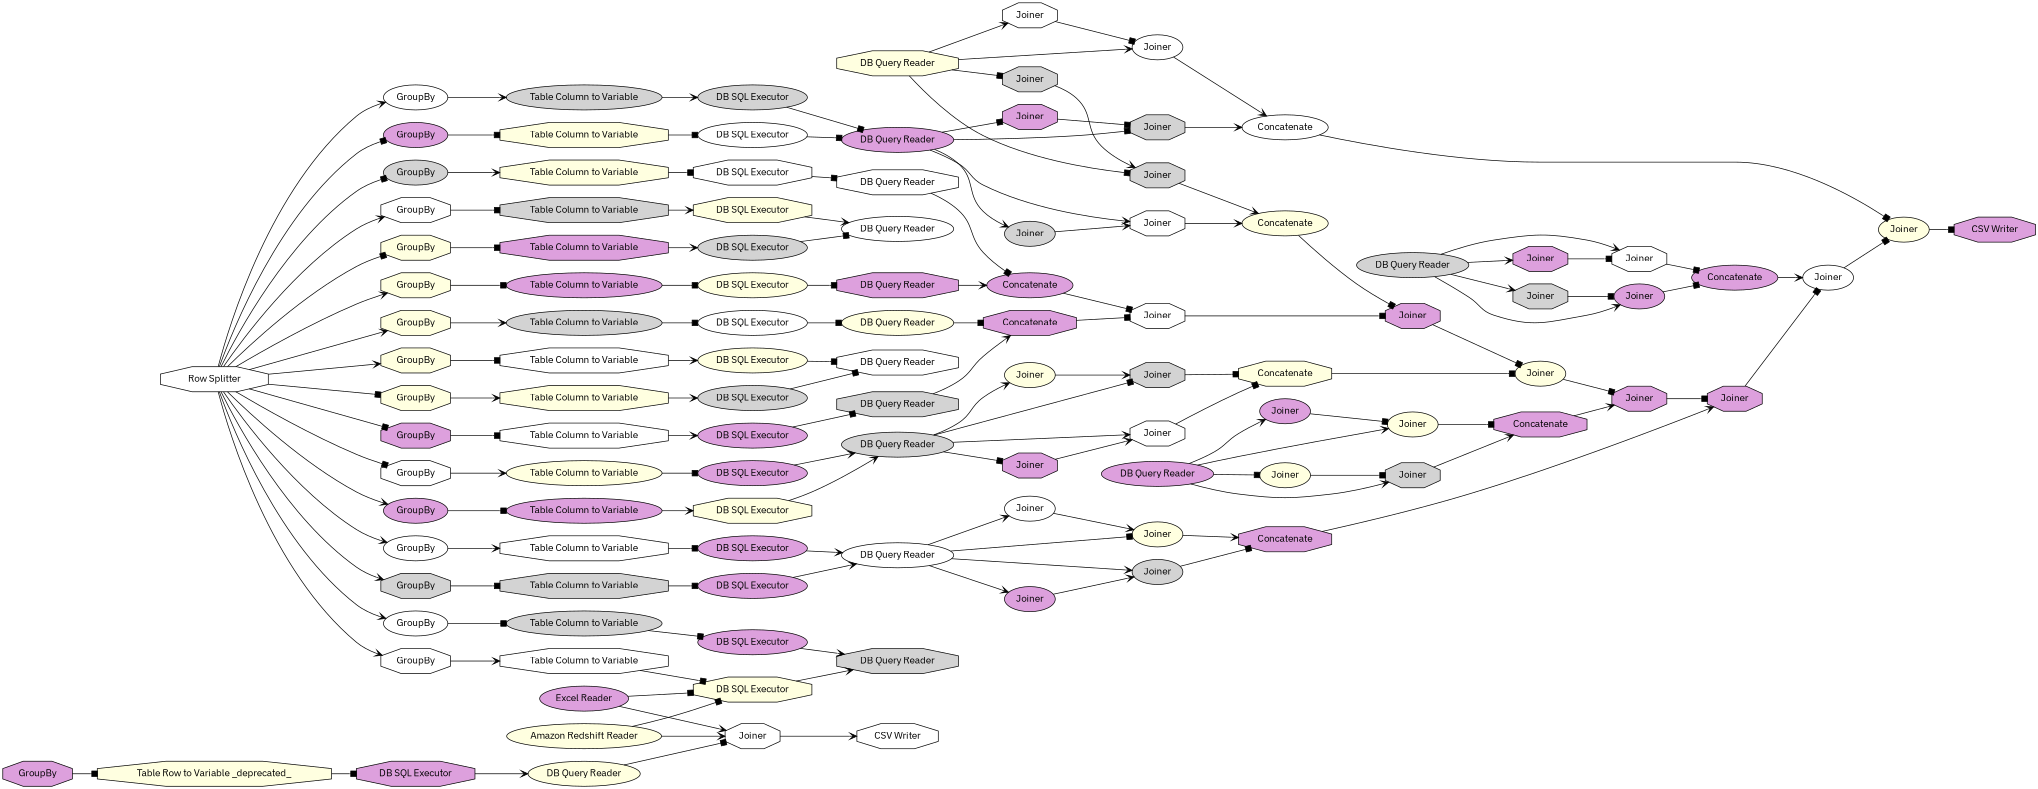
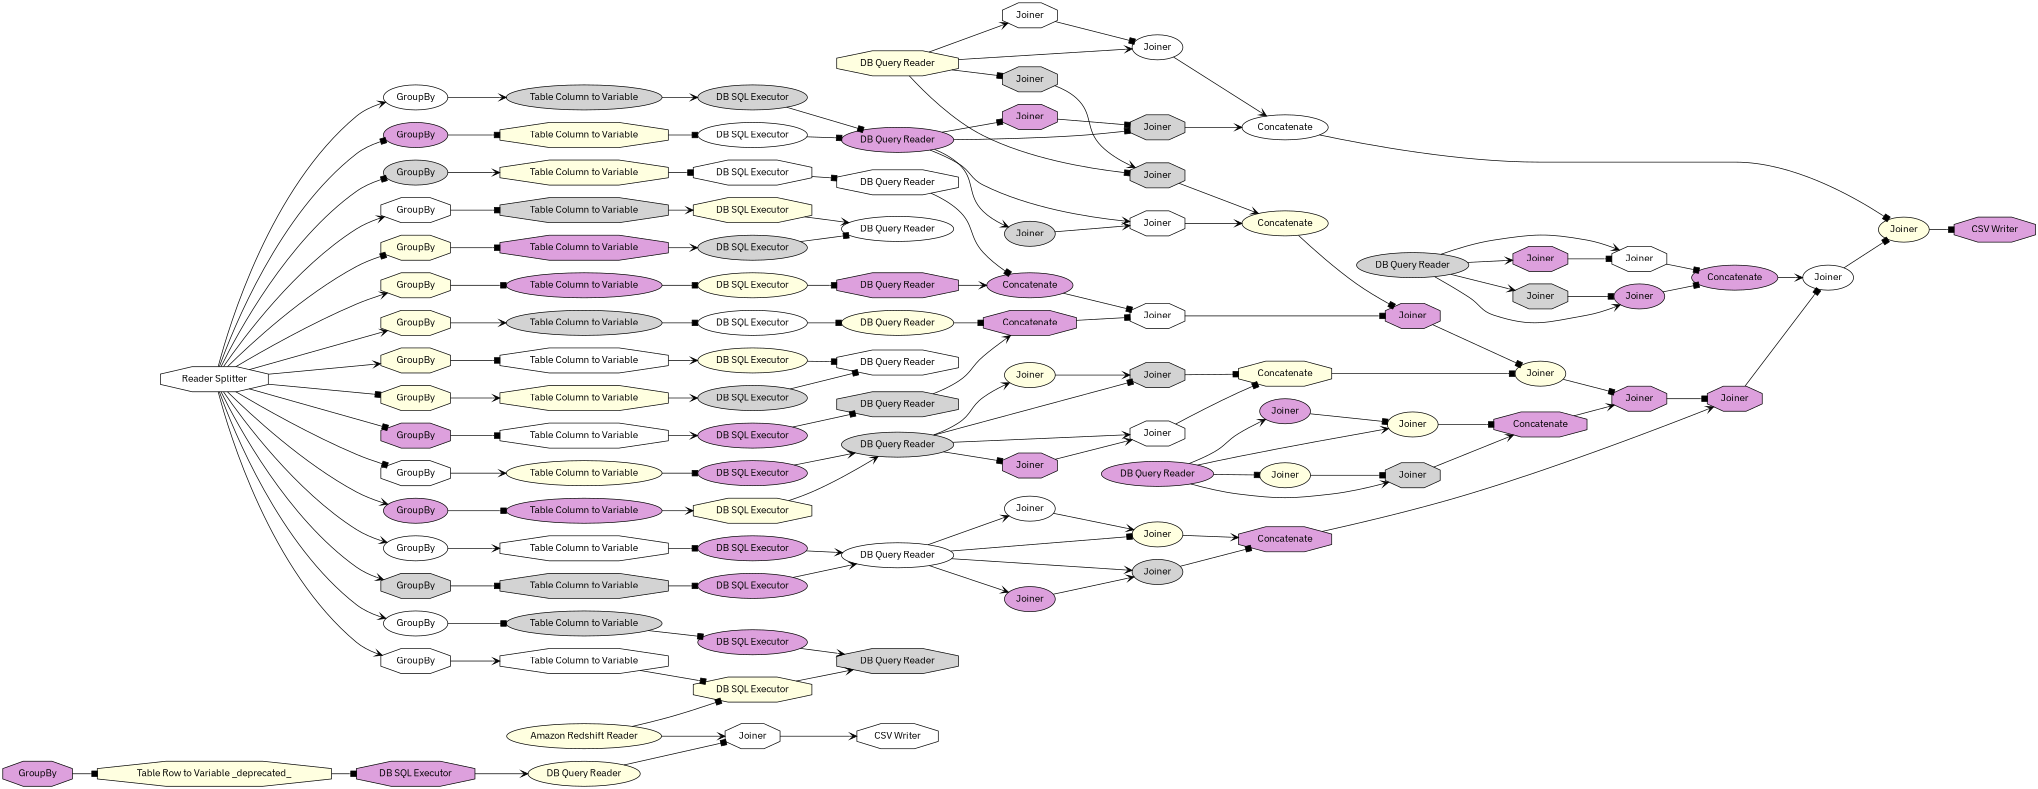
  digraph {
    fontname="IBM Plex Sans"
    rankdir=LR
    node [fillcolor=plum fontname="IBM Plex Sans" shape=octagon style=filled]
    edge [arrowhead=box fontname="IBM Plex Sans"]
    n1 [fillcolor=white label="DB Query Reader" shape=ellipse]
    n2 [fillcolor=white label=Joiner shape=ellipse]
    n3 [fillcolor=lightyellow label=Joiner shape=ellipse]
    n4 [fillcolor=lightgrey label=Joiner shape=ellipse]
    n5 [label=Joiner shape=ellipse]
    n6 [label=Concatenate]
    n7 [fillcolor=white label=Joiner]
    n8 [fillcolor=white label=Joiner shape=ellipse]
    n9 [fillcolor=white label=Concatenate shape=ellipse]
    n10 [fillcolor=lightyellow label=Joiner shape=ellipse]
    n11 [fillcolor=lightyellow label=Joiner shape=ellipse]
    n12 [label=Concatenate]
    n13 [label=Joiner]
    n14 [label=Joiner]
    n15 [label="Table Column to Variable" shape=ellipse]
    n16 [fillcolor=lightyellow label="DB SQL Executor"]
    n17 [fillcolor=lightgrey label="DB Query Reader" shape=ellipse]
    n18 [fillcolor=lightyellow label=Joiner shape=ellipse]
    n19 [fillcolor=lightgrey label=Joiner]
    n20 [fillcolor=white label=Joiner]
    n21 [label=Joiner]
    n22 [fillcolor=white label=Joiner]
    n23 [fillcolor=lightyellow label=Concatenate shape=ellipse]
    n24 [label=Joiner]
    n25 [fillcolor=lightyellow label=Joiner shape=ellipse]
    n26 [label="DB Query Reader" shape=ellipse]
    n27 [label=Joiner shape=ellipse]
    n28 [fillcolor=lightyellow label=Joiner shape=ellipse]
    n29 [fillcolor=lightgrey label=Joiner]
    n30 [fillcolor=white label=Joiner shape=ellipse]
-   n31 [fillcolor=white label="Row Splitter"]
+   n31 [fillcolor=white label="Reader Splitter"]
    n32 [fillcolor=lightyellow label=GroupBy]
    n33 [fillcolor=lightgrey label=GroupBy shape=ellipse]
    n34 [fillcolor=lightyellow label=GroupBy]
    n35 [fillcolor=lightyellow label=GroupBy]
    n36 [fillcolor=white label=GroupBy shape=ellipse]
    n37 [fillcolor=white label=GroupBy]
    n38 [label=GroupBy shape=ellipse]
    n39 [fillcolor=white label=GroupBy]
    n40 [fillcolor=white label=GroupBy]
    n41 [label=GroupBy]
    n42 [fillcolor=lightgrey label=GroupBy]
    n43 [fillcolor=lightyellow label=GroupBy]
    n44 [fillcolor=white label=GroupBy shape=ellipse]
    n45 [fillcolor=white label=GroupBy shape=ellipse]
    n46 [fillcolor=lightyellow label=GroupBy]
    n47 [label=GroupBy shape=ellipse]
    n48 [label="Table Column to Variable"]
    n49 [fillcolor=lightyellow label="Table Column to Variable"]
    n50 [fillcolor=lightgrey label="Table Column to Variable" shape=ellipse]
    n51 [fillcolor=lightyellow label="Table Column to Variable"]
    n52 [fillcolor=white label="Table Column to Variable"]
    n53 [fillcolor=white label="Table Column to Variable"]
    n54 [fillcolor=lightyellow label="Table Column to Variable"]
    n55 [fillcolor=lightgrey label="Table Column to Variable"]
    n56 [fillcolor=lightyellow label="Table Column to Variable" shape=ellipse]
    n57 [fillcolor=white label="Table Column to Variable"]
    n58 [fillcolor=lightgrey label="Table Column to Variable"]
    n59 [fillcolor=white label="Table Column to Variable"]
    n60 [fillcolor=lightgrey label="Table Column to Variable" shape=ellipse]
    n61 [fillcolor=lightgrey label="Table Column to Variable" shape=ellipse]
    n62 [label="Table Column to Variable" shape=ellipse]
    n63 [fillcolor=lightgrey label="DB SQL Executor" shape=ellipse]
    n64 [fillcolor=lightyellow label="DB Query Reader" shape=ellipse]
    n65 [fillcolor=white label=Joiner]
    n66 [fillcolor=white label="CSV Writer"]
    n67 [fillcolor=lightyellow label=Concatenate]
    n68 [fillcolor=lightyellow label="DB SQL Executor"]
    n69 [fillcolor=white label="DB Query Reader" shape=ellipse]
    n70 [fillcolor=white label="DB SQL Executor"]
    n71 [fillcolor=lightyellow label="Amazon Redshift Reader" shape=ellipse]
    n72 [fillcolor=lightyellow label="DB SQL Executor"]
    n73 [fillcolor=lightgrey label="DB Query Reader"]
    n74 [fillcolor=lightgrey label="DB Query Reader"]
    n75 [label=Concatenate]
    n76 [fillcolor=white label=Joiner]
    n77 [fillcolor=white label="DB SQL Executor" shape=ellipse]
    n78 [fillcolor=lightyellow label="DB Query Reader" shape=ellipse]
    n79 [fillcolor=lightgrey label=Joiner shape=ellipse]
    n80 [fillcolor=lightgrey label=Joiner]
    n81 [label=Joiner shape=ellipse]
    n82 [label=Concatenate shape=ellipse]
    n83 [fillcolor=white label=Joiner]
    n84 [label="CSV Writer"]
    n85 [label="DB SQL Executor" shape=ellipse]
    n86 [label="DB SQL Executor"]
    n87 [fillcolor=lightgrey label="DB SQL Executor" shape=ellipse]
    n88 [fillcolor=lightyellow label="DB SQL Executor" shape=ellipse]
    n89 [label="DB Query Reader"]
    n90 [label=Concatenate shape=ellipse]
    n91 [fillcolor=white label="DB Query Reader"]
    n92 [label="DB SQL Executor" shape=ellipse]
    n93 [fillcolor=white label="DB SQL Executor" shape=ellipse]
    n94 [label="DB Query Reader" shape=ellipse]
    n95 [fillcolor=lightgrey label="DB SQL Executor" shape=ellipse]
    n96 [label=Joiner]
    n97 [fillcolor=lightgrey label=Joiner]
    n98 [fillcolor=lightyellow label="DB Query Reader"]
    n99 [fillcolor=lightgrey label=Joiner]
    n100 [fillcolor=lightgrey label=Joiner]
    n101 [fillcolor=white label="DB Query Reader"]
-   n102 [label="Excel Reader" shape=ellipse]
    n103 [label="DB SQL Executor" shape=ellipse]
    n104 [label="DB SQL Executor" shape=ellipse]
    n105 [label="DB SQL Executor" shape=ellipse]
    n106 [fillcolor=lightgrey label="DB Query Reader" shape=ellipse]
    n107 [label=Joiner]
    n108 [fillcolor=lightyellow label="DB SQL Executor" shape=ellipse]
    n109 [fillcolor=lightyellow label="Table Row to Variable _deprecated_"]
    n110 [label=GroupBy]
    n1 -> n2 [arrowhead=vee]
    n1 -> n3
    n1 -> n4 [arrowhead=vee]
    n1 -> n5 [arrowhead=vee]
    n2 -> n3 [arrowhead=vee]
    n3 -> n6 [arrowhead=vee]
    n4 -> n6
    n5 -> n4 [arrowhead=vee]
    n6 -> n14 [arrowhead=vee]
    n7 -> n8
    n8 -> n9 [arrowhead=vee]
    n9 -> n10
    n10 -> n84
    n11 -> n12
    n12 -> n13 [arrowhead=vee]
    n13 -> n14
    n14 -> n30
    n15 -> n16 [arrowhead=vee]
    n16 -> n17 [arrowhead=vee]
    n17 -> n18 [arrowhead=vee]
    n17 -> n19
    n17 -> n20 [arrowhead=vee]
    n17 -> n21
    n18 -> n19 [arrowhead=vee]
    n19 -> n67
    n20 -> n67
    n21 -> n20 [arrowhead=vee]
    n22 -> n23 [arrowhead=vee]
    n23 -> n24
    n24 -> n25
    n25 -> n13
    n26 -> n11 [arrowhead=vee]
    n26 -> n27 [arrowhead=vee]
    n26 -> n28
    n26 -> n29 [arrowhead=vee]
    n27 -> n11
    n28 -> n29
    n29 -> n12 [arrowhead=vee]
    n30 -> n10
    n31 -> n32
    n31 -> n33
    n31 -> n34 [arrowhead=vee]
    n31 -> n35
    n31 -> n36 [arrowhead=vee]
    n31 -> n37 [arrowhead=vee]
    n31 -> n38
    n31 -> n39 [arrowhead=vee]
    n31 -> n40
    n31 -> n41
    n31 -> n42 [arrowhead=vee]
    n31 -> n43 [arrowhead=vee]
    n31 -> n44 [arrowhead=vee]
    n31 -> n45 [arrowhead=vee]
    n31 -> n46 [arrowhead=vee]
    n31 -> n47 [arrowhead=vee]
    n32 -> n48
    n33 -> n49 [arrowhead=vee]
    n34 -> n50 [arrowhead=vee]
    n35 -> n51 [arrowhead=vee]
    n36 -> n52 [arrowhead=vee]
    n37 -> n53 [arrowhead=vee]
    n38 -> n54
    n39 -> n55
    n40 -> n56 [arrowhead=vee]
    n41 -> n57
    n42 -> n58
    n43 -> n59
    n44 -> n60 [arrowhead=vee]
    n45 -> n61
    n46 -> n62
    n47 -> n15
    n48 -> n63 [arrowhead=vee]
    n49 -> n70
    n50 -> n77
    n51 -> n87 [arrowhead=vee]
    n52 -> n92
    n53 -> n72
    n54 -> n93
    n55 -> n68 [arrowhead=vee]
    n56 -> n85
    n57 -> n103 [arrowhead=vee]
    n58 -> n105
    n59 -> n108 [arrowhead=vee]
    n60 -> n95 [arrowhead=vee]
    n61 -> n104
    n62 -> n88
    n63 -> n69
    n64 -> n65
    n65 -> n66 [arrowhead=vee]
    n67 -> n25
    n68 -> n69 [arrowhead=vee]
    n70 -> n91
    n71 -> n65 [arrowhead=vee]
    n71 -> n72
    n72 -> n73 [arrowhead=vee]
    n74 -> n75 [arrowhead=vee]
    n75 -> n76
    n76 -> n24
    n77 -> n78
    n78 -> n75
    n79 -> n22 [arrowhead=vee]
    n80 -> n81
    n81 -> n82
    n82 -> n30 [arrowhead=vee]
    n83 -> n82
    n85 -> n17 [arrowhead=vee]
    n86 -> n64 [arrowhead=vee]
    n87 -> n101
    n88 -> n89
    n89 -> n90 [arrowhead=vee]
    n90 -> n76
    n91 -> n90
    n92 -> n1 [arrowhead=vee]
    n93 -> n94
    n94 -> n22 [arrowhead=vee]
    n94 -> n79 [arrowhead=vee]
    n94 -> n96
    n94 -> n97
    n95 -> n94
    n96 -> n97
    n97 -> n9 [arrowhead=vee]
    n98 -> n7 [arrowhead=vee]
    n98 -> n8 [arrowhead=vee]
    n98 -> n99
    n98 -> n100
    n99 -> n100 [arrowhead=vee]
    n100 -> n23 [arrowhead=vee]
-   n102 -> n65 [arrowhead=vee]
-   n102 -> n72
    n103 -> n74
    n104 -> n73 [arrowhead=vee]
    n105 -> n1 [arrowhead=vee]
    n106 -> n80 [arrowhead=vee]
    n106 -> n81 [arrowhead=vee]
    n106 -> n83 [arrowhead=vee]
    n106 -> n107 [arrowhead=vee]
    n107 -> n83
    n108 -> n101
    n109 -> n86
    n110 -> n109
  }
